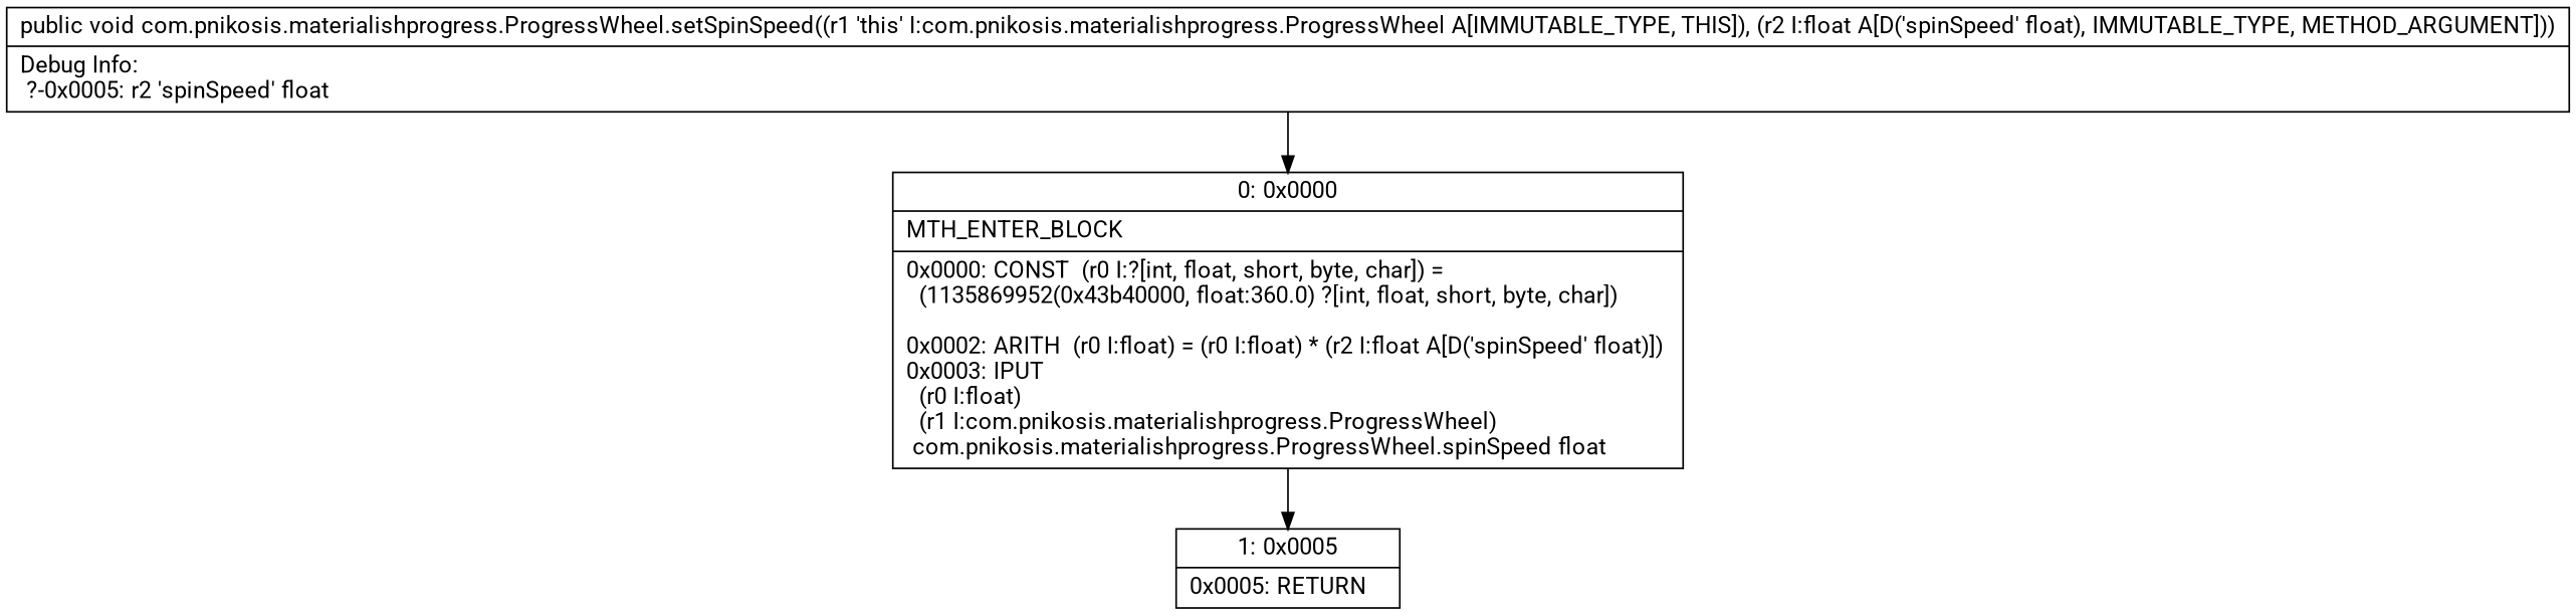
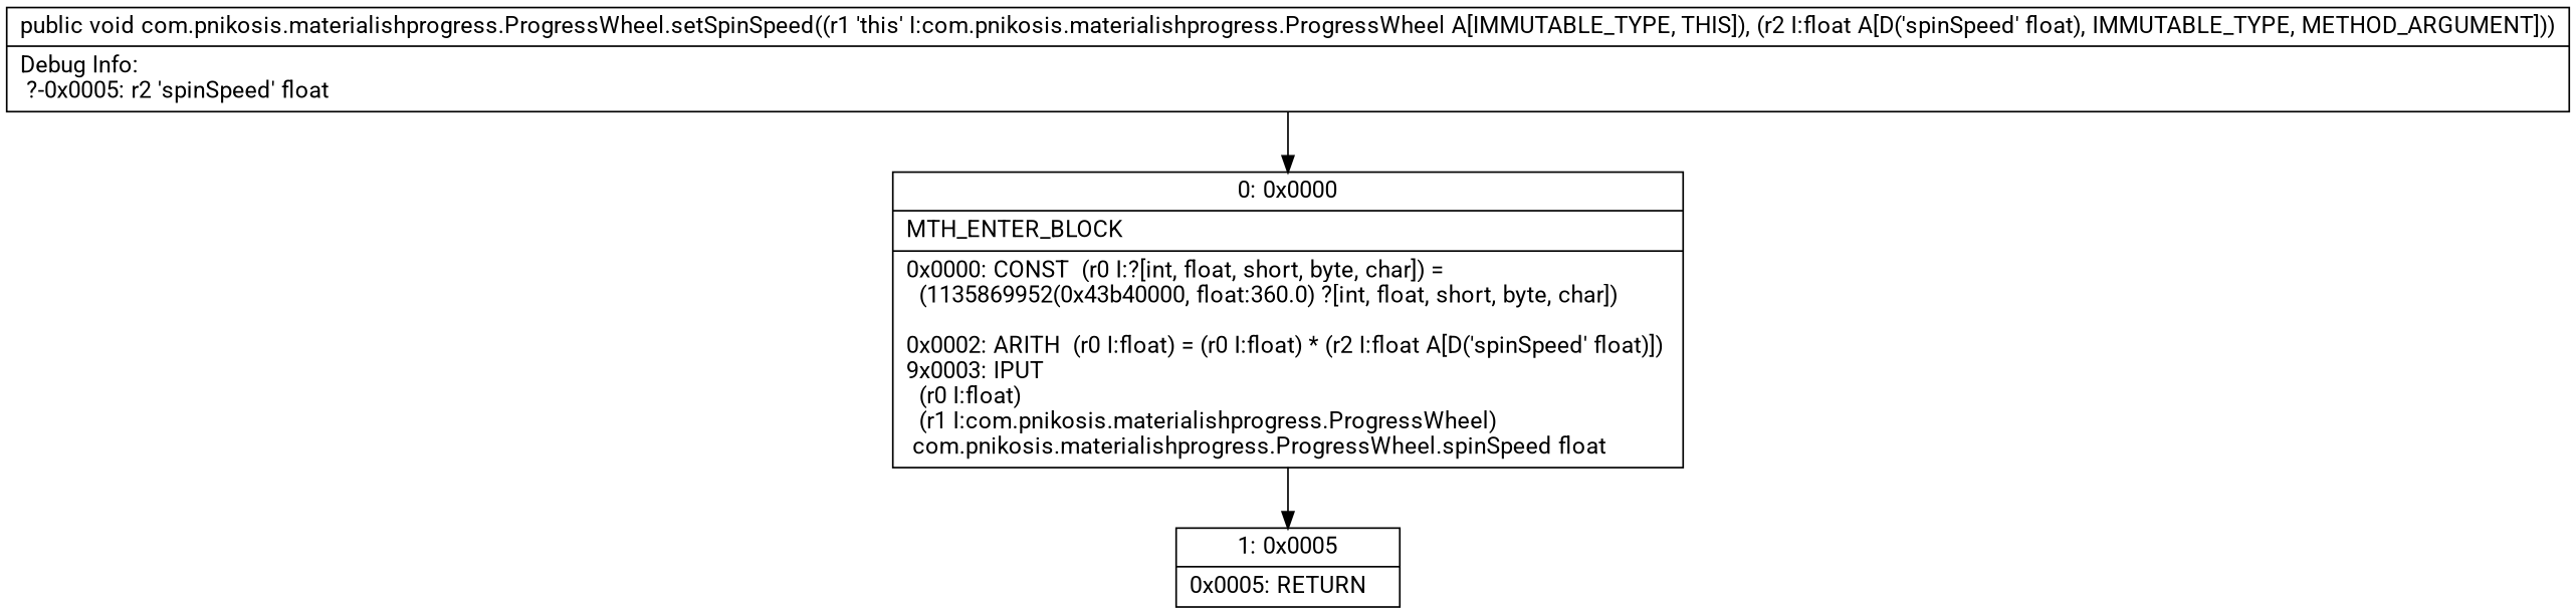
  digraph {
    fontname=Roboto
    node [shape=record fontname=Roboto]
    edge [fontname=Roboto]
-   n1 [label="{0\:\ 0x0000|MTH_ENTER_BLOCK\l|0x0000: CONST  (r0 I:?[int, float, short, byte, char]) = \l  (1135869952(0x43b40000, float:360.0) ?[int, float, short, byte, char])\l \l0x0002: ARITH  (r0 I:float) = (r0 I:float) * (r2 I:float A[D('spinSpeed' float)]) \l0x0003: IPUT  \l  (r0 I:float)\l  (r1 I:com.pnikosis.materialishprogress.ProgressWheel)\l com.pnikosis.materialishprogress.ProgressWheel.spinSpeed float \l}"]
+   n1 [label="{0\:\ 0x0000|MTH_ENTER_BLOCK\l|0x0000: CONST  (r0 I:?[int, float, short, byte, char]) = \l  (1135869952(0x43b40000, float:360.0) ?[int, float, short, byte, char])\l \l0x0002: ARITH  (r0 I:float) = (r0 I:float) * (r2 I:float A[D('spinSpeed' float)]) \l9x0003: IPUT  \l  (r0 I:float)\l  (r1 I:com.pnikosis.materialishprogress.ProgressWheel)\l com.pnikosis.materialishprogress.ProgressWheel.spinSpeed float \l}"]
    n2 [label="{1\:\ 0x0005|0x0005: RETURN   \l}"]
    n3 [label="{public void com.pnikosis.materialishprogress.ProgressWheel.setSpinSpeed((r1 'this' I:com.pnikosis.materialishprogress.ProgressWheel A[IMMUTABLE_TYPE, THIS]), (r2 I:float A[D('spinSpeed' float), IMMUTABLE_TYPE, METHOD_ARGUMENT]))  | Debug Info:\l  ?\-0x0005: r2 'spinSpeed' float\l}"]
    n1 -> n2
    n3 -> n1
  }
